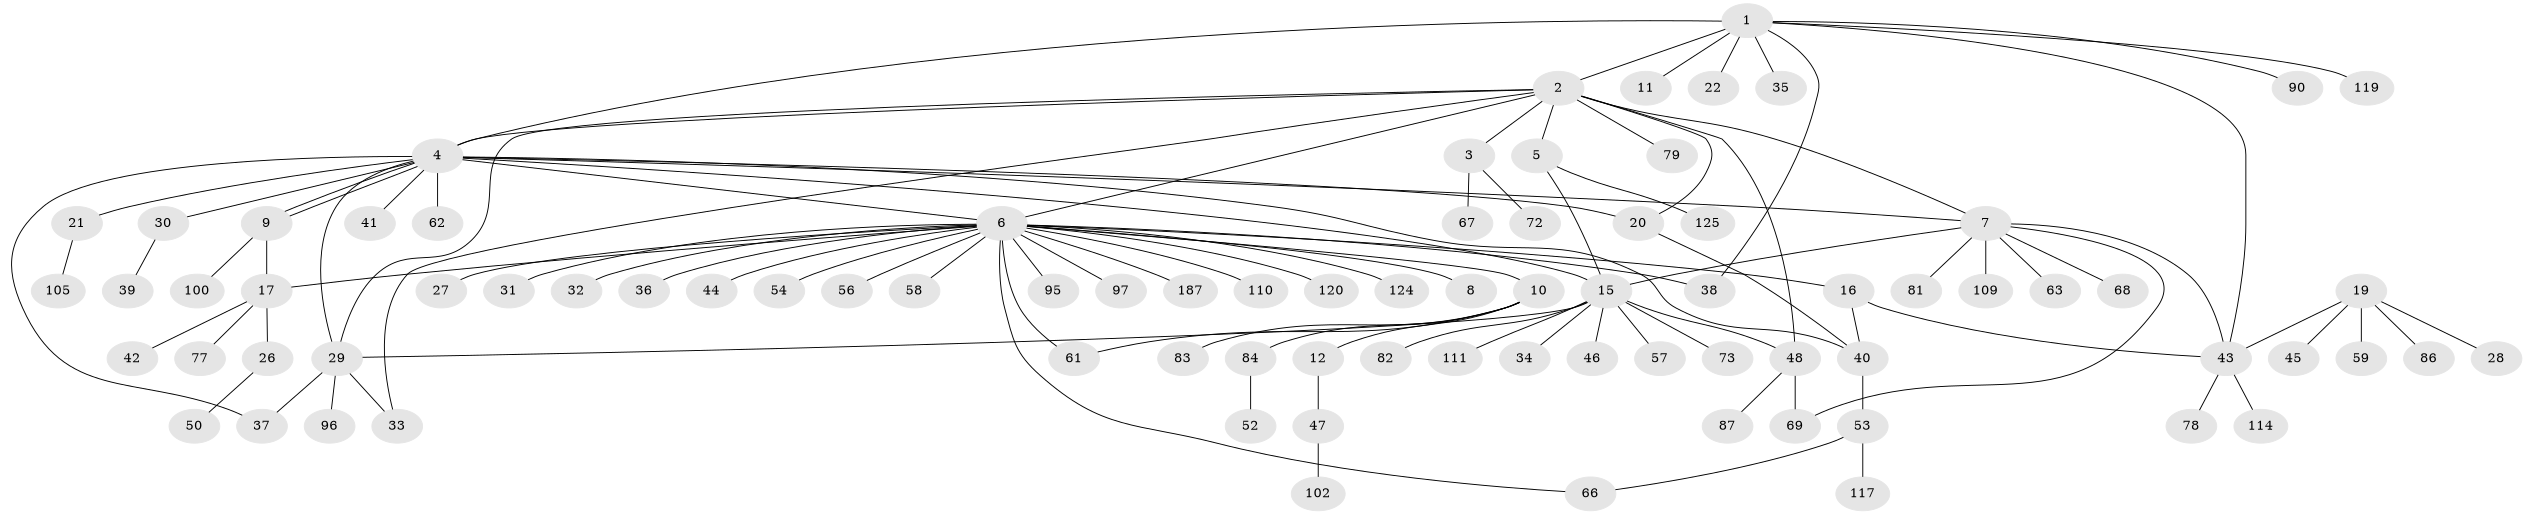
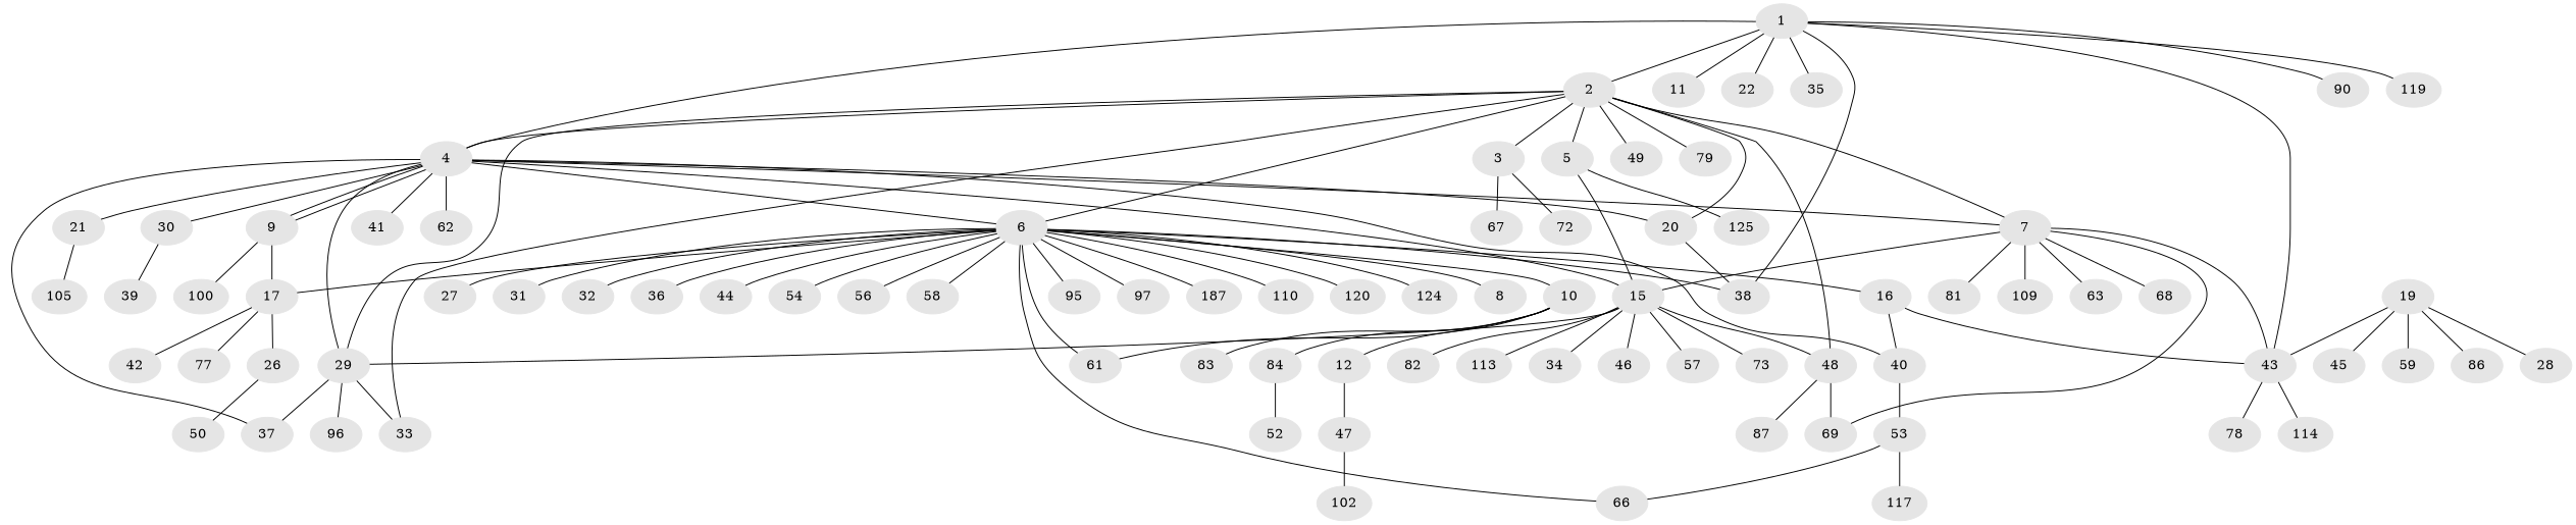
  graph {
    node [color=gray90 style=filled]
    1
    2
    4 [super="+55+91+74+75+88+98+51+18"]
    11
    22
    35 [super="+60"]
    38 [super="+106+103"]
    43
    90
    119
    3
    5
    6
    7
    20
    29 [super="+80"]
    33 [super="+111+93"]
    48
+   49 [super="+116"]
    79 [super="+118+99"]
    9
    15 [super="+23+70"]
    21
    30
    37 [super="+76+126"]
    40 [super="+108"]
    41 [super="+65"]
    62
    19
    28
    45
    59
    86
    78
    114
    67
    72 [super="+92"]
    125
    8
    10
    16 [super="+104"]
    17 [super="+64"]
    27
    31
    32
    36
    44
    54
    56
    58
    61
    66 [super="+71"]
    95
    97
    n55 [label=187]
    110
    120
    124
    63
    68
    69 [super="+115"]
    81
    109
    96
    87
    100
    34
    46
    57
    73 [super="+89"]
    82
-   113 [label=111]
+   113
    105
    39
    53
    12
    n77 [label=84]
    83
    26
    42 [super="+85+94"]
    77
    47
    52
    102
    50
    117
    1 -- 2
    1 -- 4 [weight=2]
    1 -- 11
    1 -- 22
    1 -- 35
    1 -- 38
    1 -- 43
    1 -- 90
    1 -- 119
    2 -- 4
    2 -- 3
    2 -- 5
    2 -- 6
    2 -- 7
    2 -- 20
    2 -- 29
    2 -- 33
    2 -- 48
+   2 -- 49
    2 -- 79
    4 -- 6
    4 -- 7
    4 -- 20
    4 -- 29
    4 -- 9
    4 -- 9
    4 -- 15 [weight=2]
    4 -- 21
    4 -- 30
    4 -- 37
    4 -- 40
    4 -- 41
    4 -- 62
    43 -- 78
    43 -- 114
    3 -- 67
    3 -- 72
    5 -- 15
    5 -- 125
    6 -- 38
    6 -- 8
    6 -- 10
    6 -- 16
    6 -- 17
    6 -- 27
    6 -- 31
    6 -- 32
    6 -- 36
    6 -- 44
    6 -- 54
    6 -- 56
    6 -- 58
    6 -- 61
    6 -- 66
    6 -- 95
    6 -- 97
    6 -- n55
    6 -- 110
    6 -- 120
    6 -- 124
    7 -- 43
    7 -- 15
    7 -- 63
    7 -- 68
    7 -- 69
    7 -- 81
    7 -- 109
-   20 -- 40
+   20 -- 38
    29 -- 33
    29 -- 37
    29 -- 96
    48 -- 69
    48 -- 87
    9 -- 17
    9 -- 100
    15 -- 29
    15 -- 48
    15 -- 34
    15 -- 46
    15 -- 57
    15 -- 73
    15 -- 82
    15 -- 113
    21 -- 105
    30 -- 39
    40 -- 53
    19 -- 43
    19 -- 28
    19 -- 45
    19 -- 59
    19 -- 86
    10 -- 61
    10 -- 12
    10 -- n77
    10 -- 83
    16 -- 43
    16 -- 40
    17 -- 26
    17 -- 42
    17 -- 77
    53 -- 66
    53 -- 117
    12 -- 47
    n77 -- 52
    26 -- 50
    47 -- 102
  }
